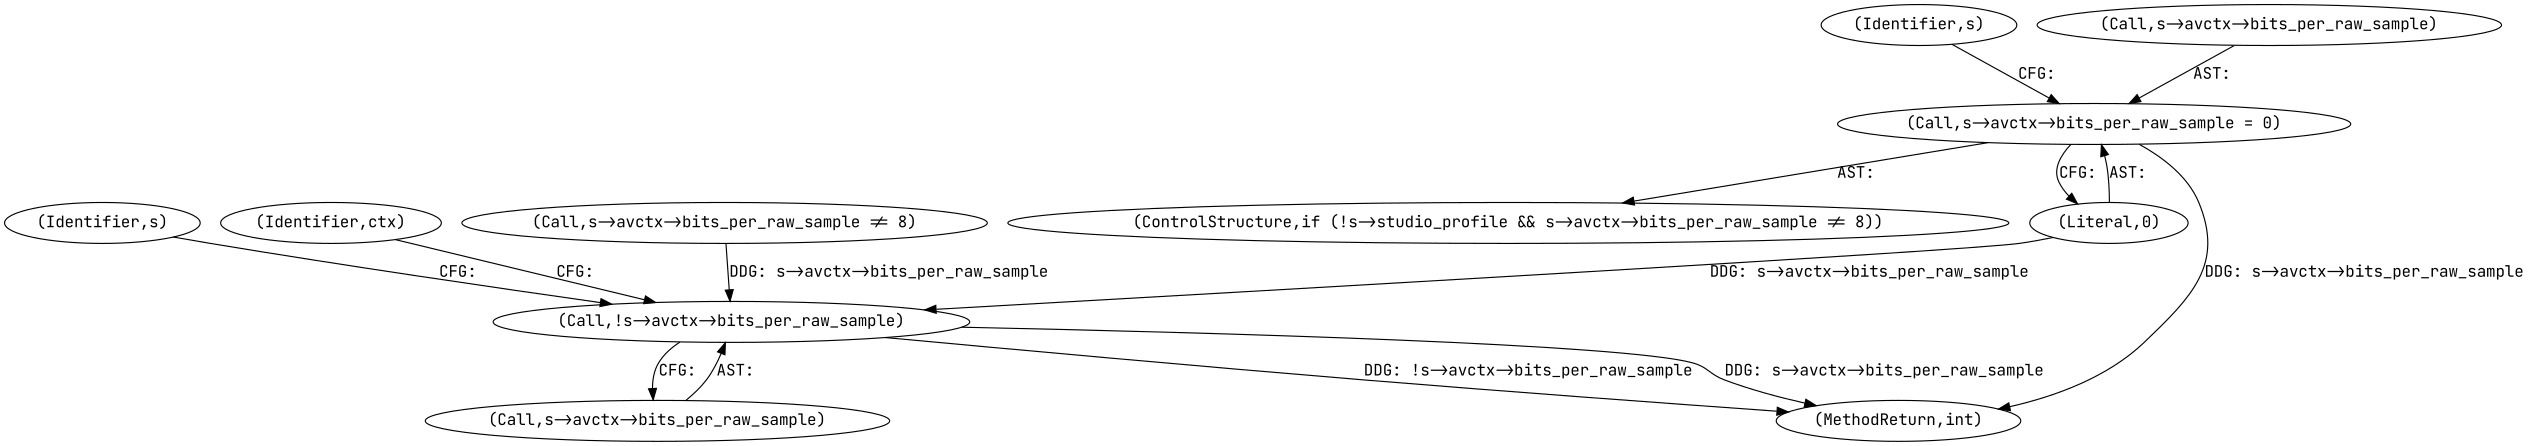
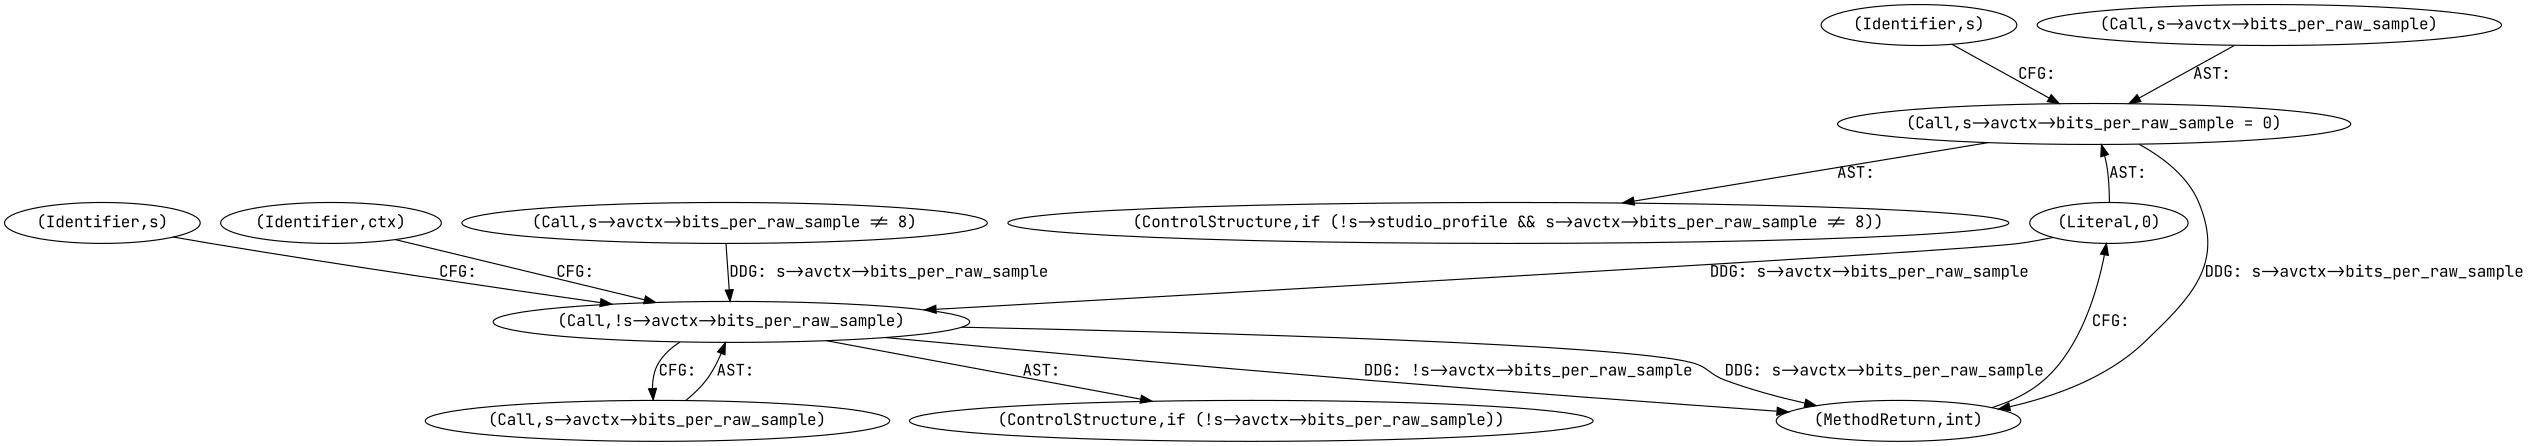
  digraph {
    fontname="JetBrains Mono"
    node [fontname="JetBrains Mono"]
    edge [fontname="JetBrains Mono"]
    n1 [label="(Call,s->avctx->bits_per_raw_sample = 0)"]
    n2 [label="(ControlStructure,if (!s->studio_profile && s->avctx->bits_per_raw_sample != 8))"]
    n3 [label="(Literal,0)"]
    n4 [label="(MethodReturn,int)"]
    n5 [label="(Call,!s->avctx->bits_per_raw_sample)"]
    n6 [label="(Call,s->avctx->bits_per_raw_sample)"]
+   n7 [label="(ControlStructure,if (!s->avctx->bits_per_raw_sample))"]
    n8 [label="(Identifier,s)"]
    n9 [label="(Call,s->avctx->bits_per_raw_sample)"]
    n10 [label="(Identifier,s)"]
    n11 [label="(Identifier,ctx)"]
    n12 [label="(Call,s->avctx->bits_per_raw_sample != 8)"]
    n1 -> n2 [label="AST: "]
-   n1 -> n3 [label="CFG: "]
+   n4 -> n3 [label="CFG: "]
    n1 -> n4 [label="DDG: s->avctx->bits_per_raw_sample"]
    n3 -> n1 [label="AST: "]
    n3 -> n5 [label="DDG: s->avctx->bits_per_raw_sample"]
    n5 -> n4 [label="DDG: !s->avctx->bits_per_raw_sample"]
    n5 -> n4 [label="DDG: s->avctx->bits_per_raw_sample"]
    n5 -> n6 [label="CFG: "]
+   n5 -> n7 [label="AST: "]
    n6 -> n5 [label="AST: "]
    n8 -> n1 [label="CFG: "]
    n9 -> n1 [label="AST: "]
    n10 -> n5 [label="CFG: "]
    n11 -> n5 [label="CFG: "]
    n12 -> n5 [label="DDG: s->avctx->bits_per_raw_sample"]
  }
